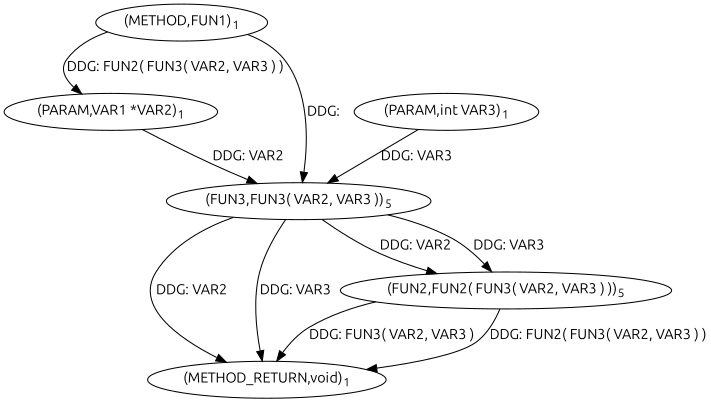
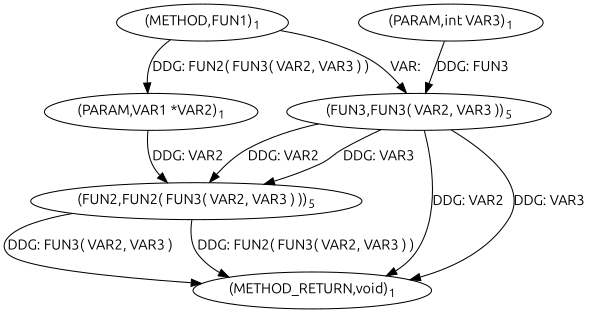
  digraph {
    fontname=Ubuntu
    node [fontname=Ubuntu]
    edge [fontname=Ubuntu]
    n1 [label=<(METHOD,FUN1)<SUB>1</SUB>>]
    n2 [label=<(PARAM,VAR1 *VAR2)<SUB>1</SUB>>]
    n3 [label=<(FUN3,FUN3( VAR2, VAR3 ))<SUB>5</SUB>>]
    n4 [label=<(PARAM,int VAR3)<SUB>1</SUB>>]
    n5 [label=<(METHOD_RETURN,void)<SUB>1</SUB>>]
    n6 [label=<(FUN2,FUN2( FUN3( VAR2, VAR3 ) ))<SUB>5</SUB>>]
    n1 -> n2 [label="DDG: FUN2( FUN3( VAR2, VAR3 ) )"]
-   n1 -> n3 [label="DDG: "]
-   n2 -> n3 [label="DDG: VAR2"]
+   n1 -> n3 [label="VAR: "]
+   n2 -> n6 [label="DDG: VAR2"]
    n3 -> n5 [label="DDG: VAR2"]
    n3 -> n5 [label="DDG: VAR3"]
    n3 -> n6 [label="DDG: VAR2"]
    n3 -> n6 [label="DDG: VAR3"]
-   n4 -> n3 [label="DDG: VAR3"]
+   n4 -> n3 [label="DDG: FUN3"]
    n6 -> n5 [label="DDG: FUN3( VAR2, VAR3 )"]
    n6 -> n5 [label="DDG: FUN2( FUN3( VAR2, VAR3 ) )"]
  }
